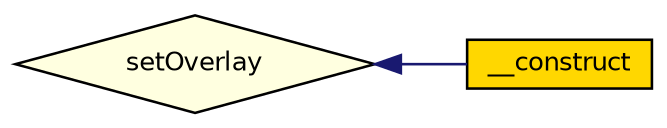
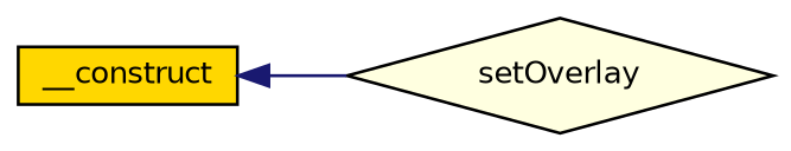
  digraph {
    rankdir=LR
    node [color=black fontname=Helvetica fontsize=10 style=filled]
    n1 [fillcolor=lightyellow fontcolor=black height=0.2 label=setOverlay shape=diamond width=0.4]
    n2 [fillcolor=gold height=0.2 label=__construct shape=box width=0.4]
-   n1 -> n2 [color=midnightblue dir=back fontname=Helvetica fontsize=10 labelfontname=Helvetica labelfontsize=10 style=solid]
+   n2 -> n1 [color=midnightblue dir=back fontname=Helvetica fontsize=10 labelfontname=Helvetica labelfontsize=10 style=solid]
  }
